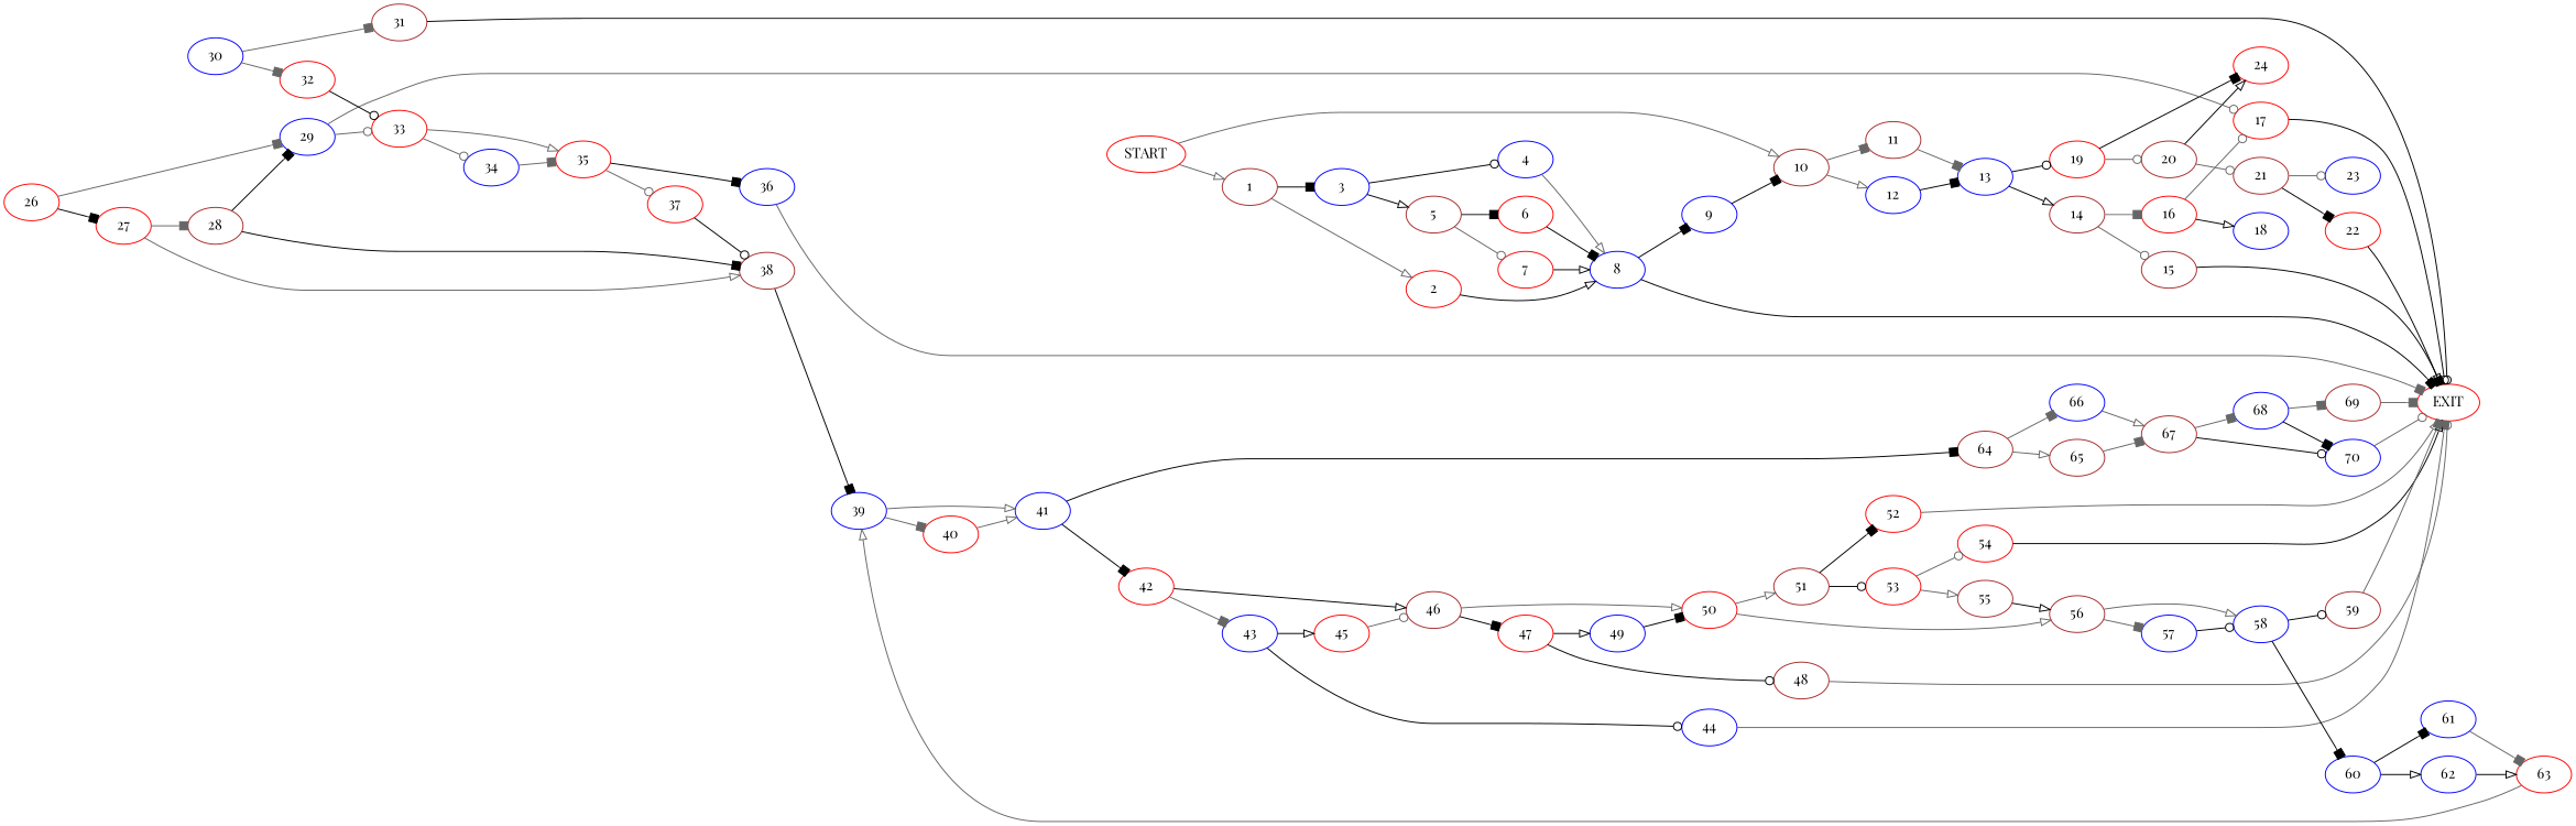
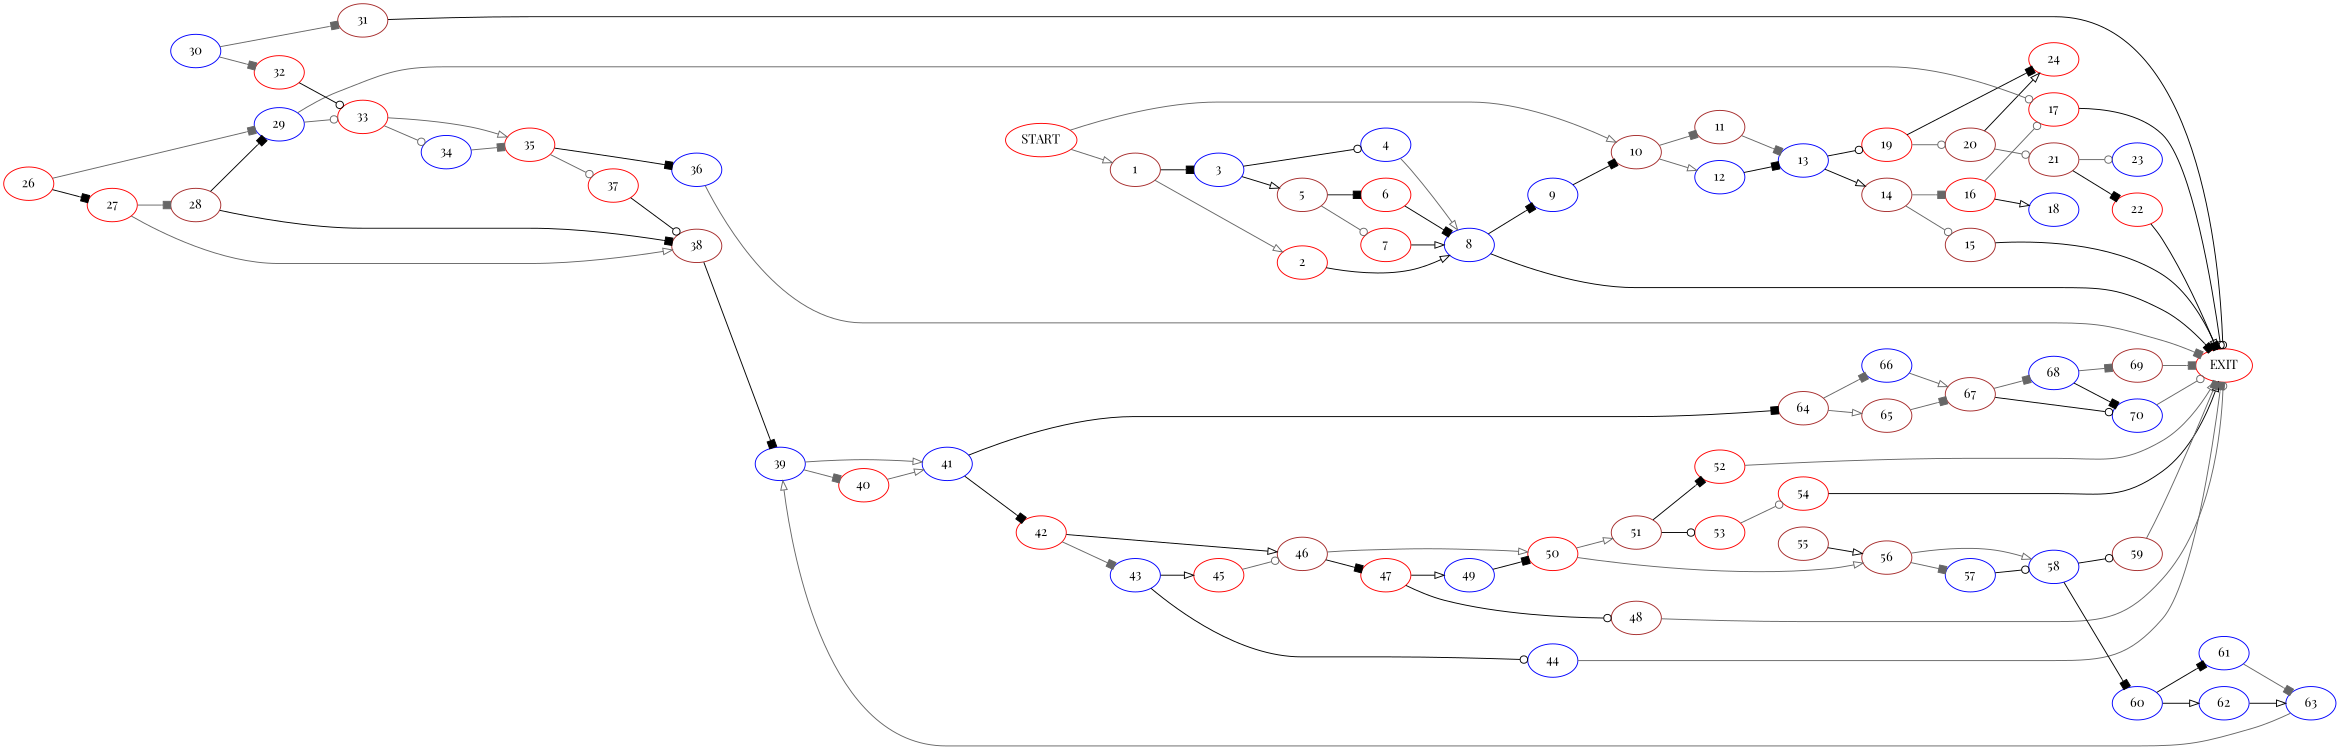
  digraph {
    fontname="Playfair Display"
    rankdir=LR
    node [color=red fontname="Playfair Display"]
    edge [arrowhead=box color=gray40 fontname="Playfair Display"]
    n1 [label=START]
    1 [color=brown]
    10 [color=brown]
    2
    3 [color=blue]
    11 [color=brown]
    12 [color=blue]
    8 [color=blue]
    4 [color=blue]
    5 [color=brown]
    9 [color=blue]
    n12 [label=EXIT]
    6
    7
    13 [color=blue]
    14 [color=brown]
    19
    15 [color=brown]
    16
    20 [color=brown]
    24
    17
    18 [color=blue]
    26
    27
    29 [color=blue]
    21 [color=brown]
    22
    23 [color=blue]
    28 [color=brown]
    38 [color=brown]
    33
    39 [color=blue]
    30 [color=blue]
    31 [color=brown]
    32
    34 [color=blue]
    35
    36 [color=blue]
    37
    40
    41 [color=blue]
    42
    64 [color=brown]
    43 [color=blue]
    46 [color=brown]
    65 [color=brown]
    66 [color=blue]
    44 [color=blue]
    45
    47
    50
    48 [color=brown]
    49 [color=blue]
    51 [color=brown]
    56 [color=brown]
    52
    53
    57 [color=blue]
    58 [color=blue]
    54
    55 [color=brown]
    59 [color=brown]
    60 [color=blue]
    61 [color=blue]
    62 [color=blue]
-   63
+   63 [color=blue]
    67 [color=brown]
    68 [color=blue]
    70 [color=blue]
    69 [color=brown]
    n1 -> 1 [arrowhead=onormal]
    n1 -> 10 [arrowhead=onormal]
    1 -> 2 [arrowhead=onormal]
    1 -> 3 [color=black]
    10 -> 11
    10 -> 12 [arrowhead=onormal]
    2 -> 8 [arrowhead=onormal color=black]
    3 -> 4 [arrowhead=odot color=black]
    3 -> 5 [arrowhead=onormal color=black]
    11 -> 13
    12 -> 13 [color=black]
    8 -> 9 [color=black]
    8 -> n12 [color=black]
    4 -> 8 [arrowhead=onormal]
    5 -> 6 [color=black]
    5 -> 7 [arrowhead=odot]
    9 -> 10 [color=black]
    6 -> 8 [color=black]
    7 -> 8 [arrowhead=onormal color=black]
    13 -> 14 [arrowhead=onormal color=black]
    13 -> 19 [arrowhead=odot color=black]
    14 -> 15 [arrowhead=odot]
    14 -> 16
    19 -> 20 [arrowhead=odot]
    19 -> 24 [color=black]
    15 -> n12 [arrowhead=onormal color=black]
    16 -> 17 [arrowhead=odot]
    16 -> 18 [arrowhead=onormal color=black]
    20 -> 24 [arrowhead=onormal color=black]
    20 -> 21 [arrowhead=odot]
    17 -> n12 [arrowhead=odot color=black]
    26 -> 27 [color=black]
    26 -> 29
    27 -> 28
    27 -> 38 [arrowhead=onormal]
    29 -> 17 [arrowhead=odot]
    29 -> 33 [arrowhead=odot]
    21 -> 22 [color=black]
    21 -> 23 [arrowhead=odot]
    22 -> n12 [color=black]
    28 -> 29 [color=black]
    28 -> 38 [color=black]
    38 -> 39 [color=black]
    33 -> 34 [arrowhead=odot]
    33 -> 35 [arrowhead=onormal]
    39 -> 40
    39 -> 41 [arrowhead=onormal]
    30 -> 31
    30 -> 32
    31 -> n12 [arrowhead=odot color=black]
    32 -> 33 [arrowhead=odot color=black]
    34 -> 35
    35 -> 36 [color=black]
    35 -> 37 [arrowhead=odot]
    36 -> n12
    37 -> 38 [arrowhead=odot color=black]
    40 -> 41 [arrowhead=onormal]
    41 -> 42 [color=black]
    41 -> 64 [color=black]
    42 -> 43
    42 -> 46 [arrowhead=onormal color=black]
    64 -> 65 [arrowhead=onormal]
    64 -> 66
    43 -> 44 [arrowhead=odot color=black]
    43 -> 45 [arrowhead=onormal color=black]
    46 -> 47 [color=black]
    46 -> 50 [arrowhead=onormal]
    65 -> 67
    66 -> 67 [arrowhead=onormal]
    44 -> n12
    45 -> 46 [arrowhead=odot]
    47 -> 48 [arrowhead=odot color=black]
    47 -> 49 [arrowhead=onormal color=black]
    50 -> 51 [arrowhead=onormal]
    50 -> 56 [arrowhead=onormal]
    48 -> n12 [arrowhead=odot]
    49 -> 50 [color=black]
    51 -> 52 [color=black]
    51 -> 53 [arrowhead=odot color=black]
    56 -> 57
    56 -> 58 [arrowhead=onormal]
    52 -> n12 [arrowhead=onormal]
    53 -> 54 [arrowhead=odot]
-   53 -> 55 [arrowhead=onormal]
    57 -> 58 [arrowhead=odot color=black]
    58 -> 59 [arrowhead=odot color=black]
    58 -> 60 [color=black]
    54 -> n12 [arrowhead=onormal color=black]
    55 -> 56 [arrowhead=onormal color=black]
    59 -> n12
    60 -> 61 [color=black]
    60 -> 62 [arrowhead=onormal color=black]
    61 -> 63
    62 -> 63 [arrowhead=onormal color=black]
    63 -> 39 [arrowhead=onormal]
    67 -> 68
    67 -> 70 [arrowhead=odot color=black]
    68 -> 70 [color=black]
    68 -> 69
    70 -> n12 [arrowhead=odot]
    69 -> n12
  }
